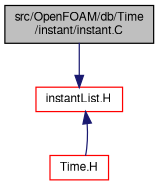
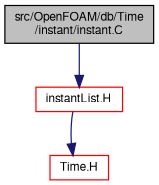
  digraph {
    node [color=red fontname=FreeSans fontsize=10 shape=record]
    edge [color=midnightblue fontname=FreeSans fontsize=10 labelfontname=FreeSans labelfontsize=10 style=solid]
    n1 [color=black fillcolor=grey75 fontcolor=black height=0.2 label="src/OpenFOAM/db/Time\l/instant/instant.C" style=filled width=0.4]
    n2 [height=0.2 label="instantList.H" width=0.4]
    n3 [height=0.2 label="Time.H" width=0.4]
    n1 -> n2
-   n3 -> n2
+   n2 -> n3
  }
